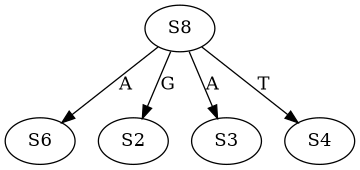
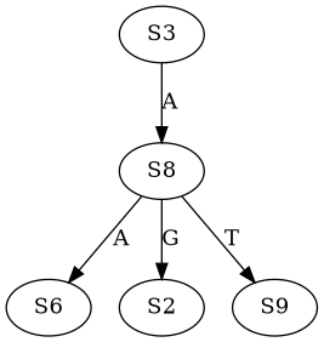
  strict digraph {
    n1 [label=S8]
    n2 [label=S6]
    S2
    S3
-   S4
+   S4 [label=S9]
    n1 -> n2 [label=A]
    n1 -> S2 [label=G]
-   n1 -> S3 [label=A]
+   S3 -> n1 [label=A]
    n1 -> S4 [label=T]
  }
